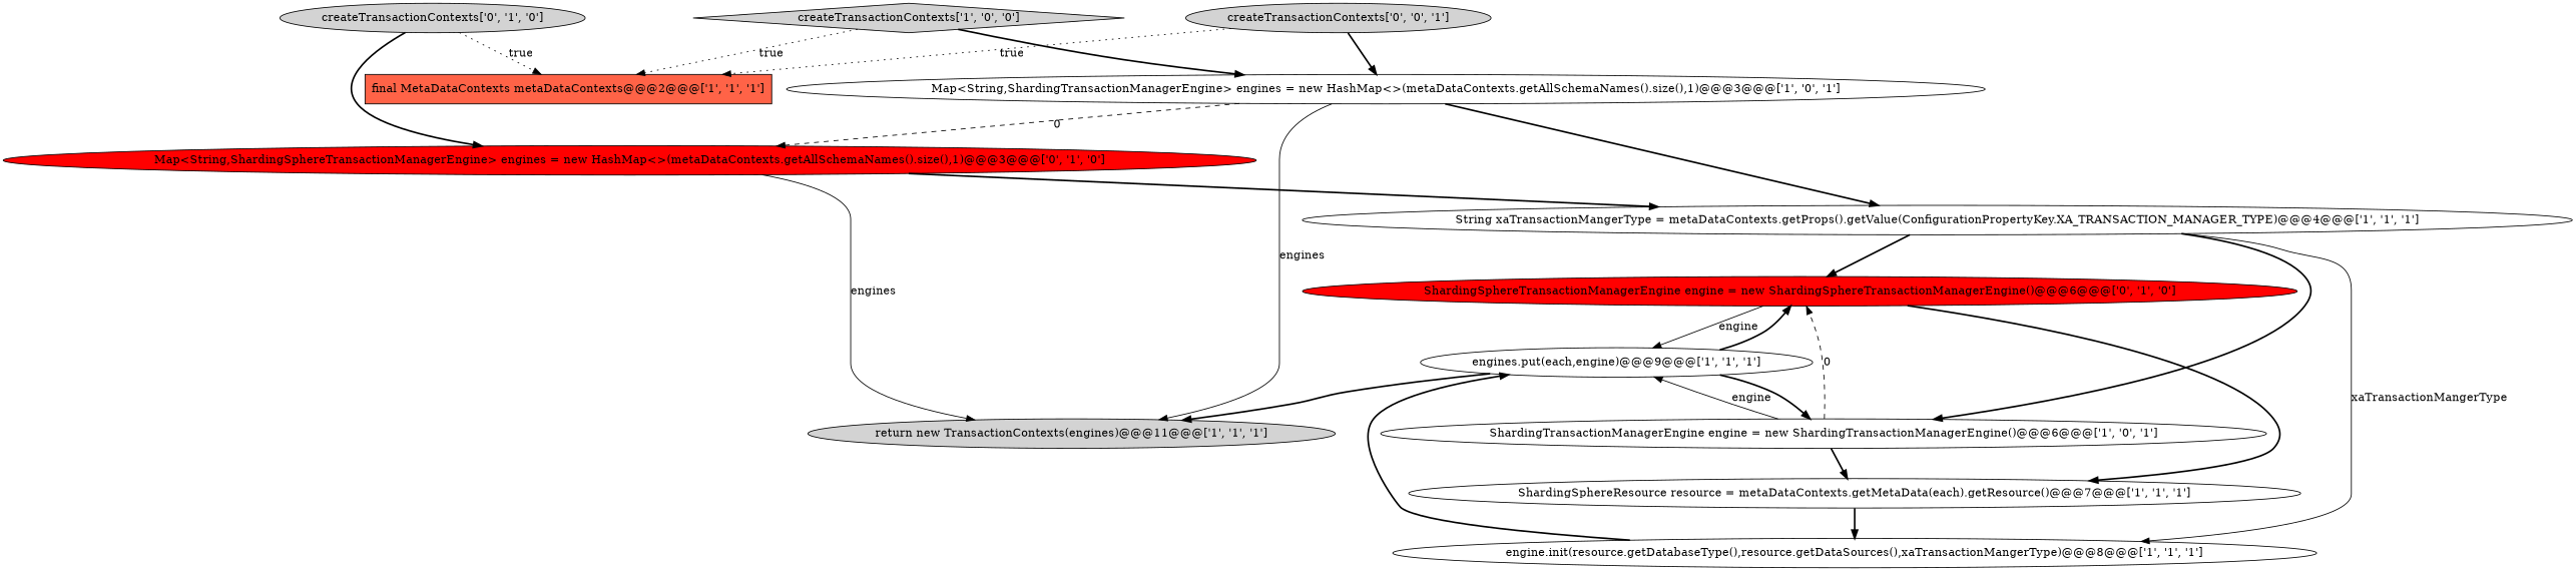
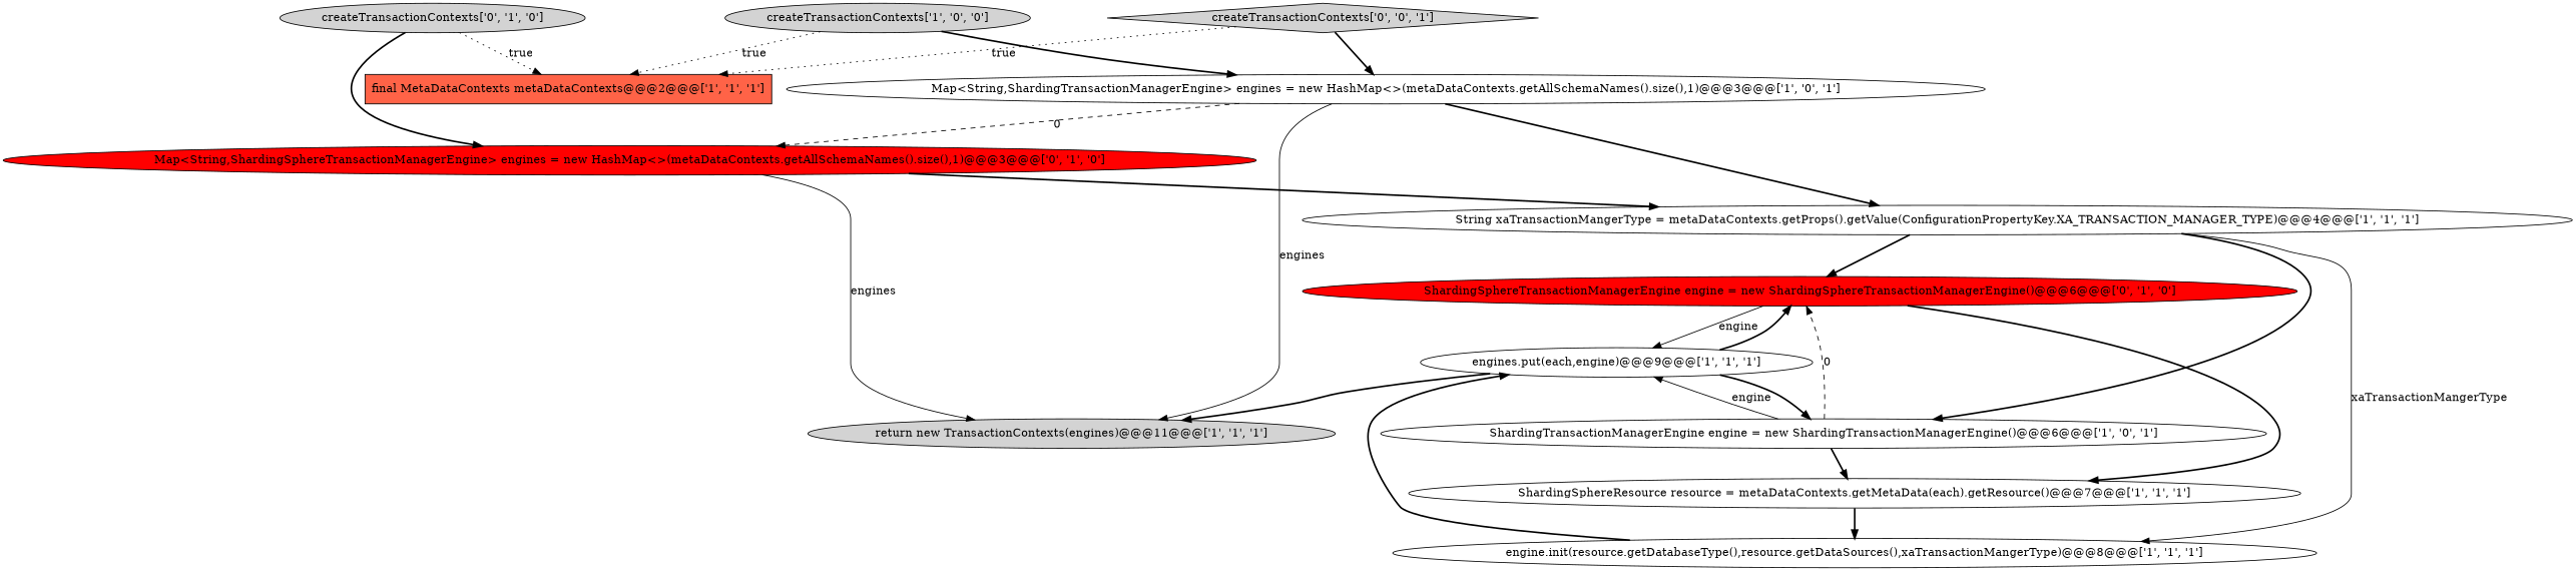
  digraph {
    node [fillcolor=white shape=ellipse style=filled]
    edge [style=bold]
    n1 [fillcolor=red label="Map<String,ShardingSphereTransactionManagerEngine> engines = new HashMap<>(metaDataContexts.getAllSchemaNames().size(),1)@@@3@@@['0', '1', '0']"]
    n2 [fillcolor=lightgray label="return new TransactionContexts(engines)@@@11@@@['1', '1', '1']"]
    n3 [label="String xaTransactionMangerType = metaDataContexts.getProps().getValue(ConfigurationPropertyKey.XA_TRANSACTION_MANAGER_TYPE)@@@4@@@['1', '1', '1']"]
    n4 [fillcolor=red label="ShardingSphereTransactionManagerEngine engine = new ShardingSphereTransactionManagerEngine()@@@6@@@['0', '1', '0']"]
    n5 [label="ShardingTransactionManagerEngine engine = new ShardingTransactionManagerEngine()@@@6@@@['1', '0', '1']"]
    n6 [label="engine.init(resource.getDatabaseType(),resource.getDataSources(),xaTransactionMangerType)@@@8@@@['1', '1', '1']"]
    n7 [label="engines.put(each,engine)@@@9@@@['1', '1', '1']"]
    n8 [label="ShardingSphereResource resource = metaDataContexts.getMetaData(each).getResource()@@@7@@@['1', '1', '1']"]
-   n9 [fillcolor=lightgray label="createTransactionContexts['0', '0', '1']"]
+   n9 [fillcolor=lightgray label="createTransactionContexts['0', '0', '1']" shape=diamond]
    n10 [fillcolor=tomato label="final MetaDataContexts metaDataContexts@@@2@@@['1', '1', '1']" shape=box]
    n11 [label="Map<String,ShardingTransactionManagerEngine> engines = new HashMap<>(metaDataContexts.getAllSchemaNames().size(),1)@@@3@@@['1', '0', '1']"]
-   n12 [fillcolor=lightgray label="createTransactionContexts['1', '0', '0']" shape=diamond]
+   n12 [fillcolor=lightgray label="createTransactionContexts['1', '0', '0']"]
    n13 [fillcolor=lightgray label="createTransactionContexts['0', '1', '0']"]
    n1 -> n2 [label=engines style=solid]
    n1 -> n3
    n3 -> n4
    n3 -> n5
    n3 -> n6 [label=xaTransactionMangerType style=solid]
    n4 -> n7 [label=engine style=solid]
    n4 -> n8
    n5 -> n4 [label=0 style=dashed]
    n5 -> n7 [label=engine style=solid]
    n5 -> n8
    n6 -> n7
    n7 -> n2
    n7 -> n4
    n7 -> n5
    n8 -> n6
    n9 -> n10 [label=true style=dotted]
    n9 -> n11
    n11 -> n1 [label=0 style=dashed]
    n11 -> n2 [label=engines style=solid]
    n11 -> n3
    n12 -> n10 [label=true style=dotted]
    n12 -> n11
    n13 -> n1
    n13 -> n10 [label=true style=dotted]
  }
